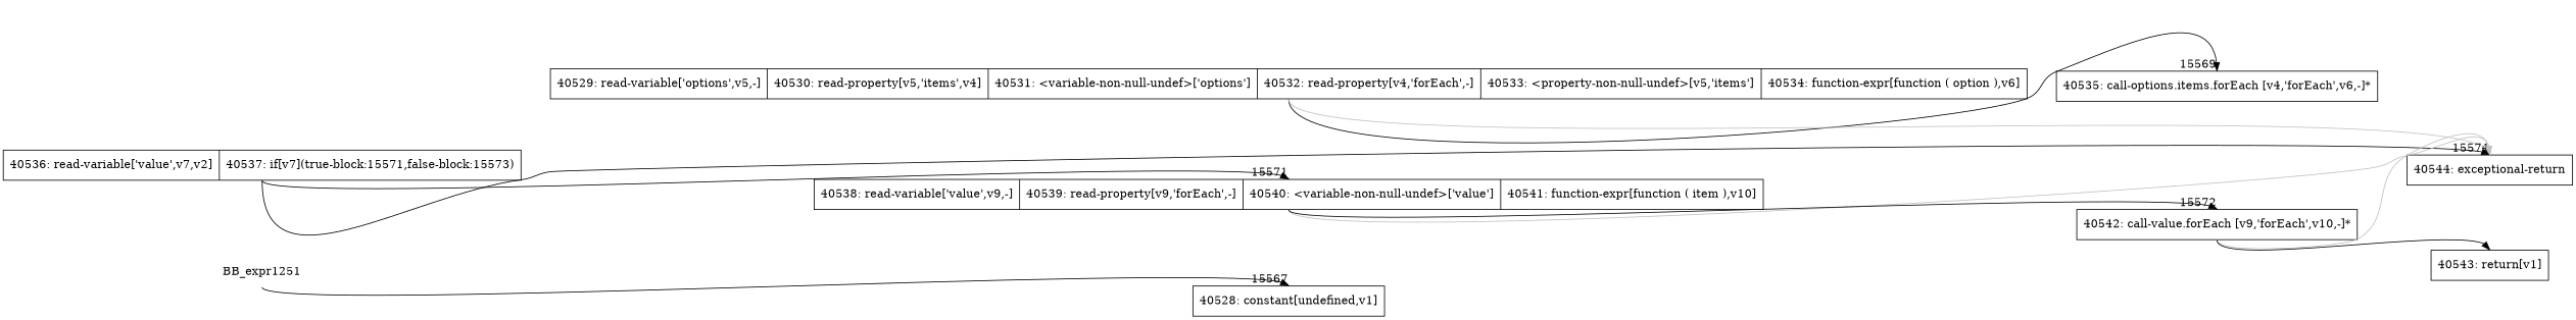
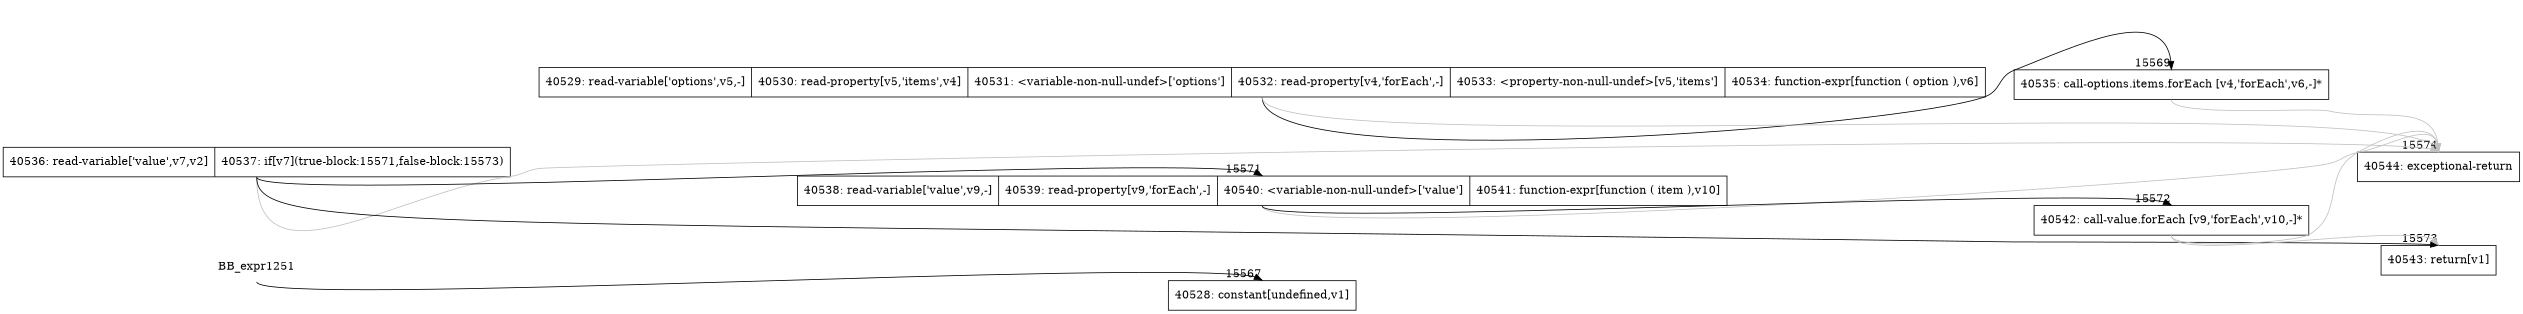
  digraph {
    rankdir=LR
    node [shape=record]
    edge [headport=n tailport=s]
    n1 [label=BB_expr1251 shape=none]
    n2 [label="{40528: constant[undefined,v1]}"]
    n3 [label="{40529: read-variable['options',v5,-]|40530: read-property[v5,'items',v4]|40531: \<variable-non-null-undef\>['options']|40532: read-property[v4,'forEach',-]|40533: \<property-non-null-undef\>[v5,'items']|40534: function-expr[function ( option ),v6]}"]
    n4 [label="{40535: call-options.items.forEach [v4,'forEach',v6,-]*}"]
    n5 [label="{40544: exceptional-return}"]
    n6 [label="{40536: read-variable['value',v7,v2]|40537: if[v7](true-block:15571,false-block:15573)}"]
    n7 [label="{40538: read-variable['value',v9,-]|40539: read-property[v9,'forEach',-]|40540: \<variable-non-null-undef\>['value']|40541: function-expr[function ( item ),v10]}"]
    n8 [label="{40543: return[v1]}"]
    n9 [label="{40542: call-value.forEach [v9,'forEach',v10,-]*}"]
    n1 -> n2 [headlabel="    15567"]
    n3 -> n4 [headlabel="      15569"]
    n3 -> n5 [color=gray headlabel="      15574"]
-   n6 -> n5 [color=black]
+   n4 -> n5 [color=gray]
+   n6 -> n5 [color=gray]
    n6 -> n7 [headlabel="      15571"]
+   n6 -> n8 [headlabel="      15573"]
    n7 -> n5 [color=gray]
    n7 -> n9 [headlabel="      15572"]
    n9 -> n5 [color=gray]
-   n9 -> n8
+   n9 -> n8 [color=gray]
  }
